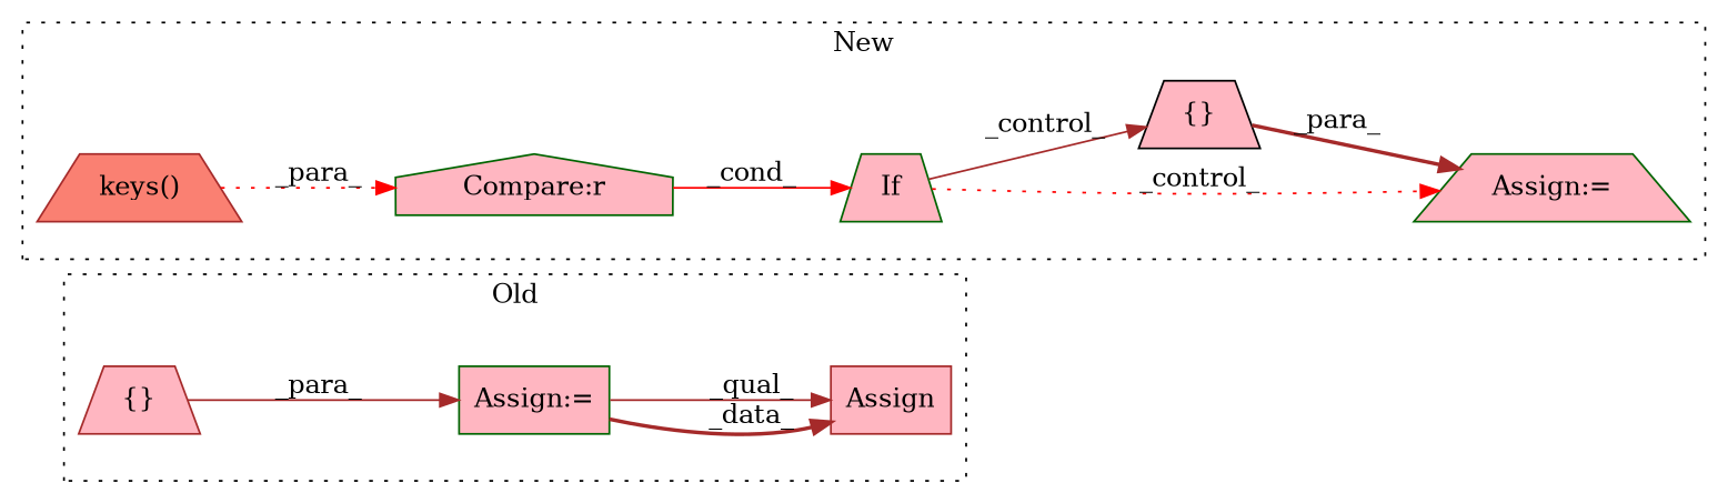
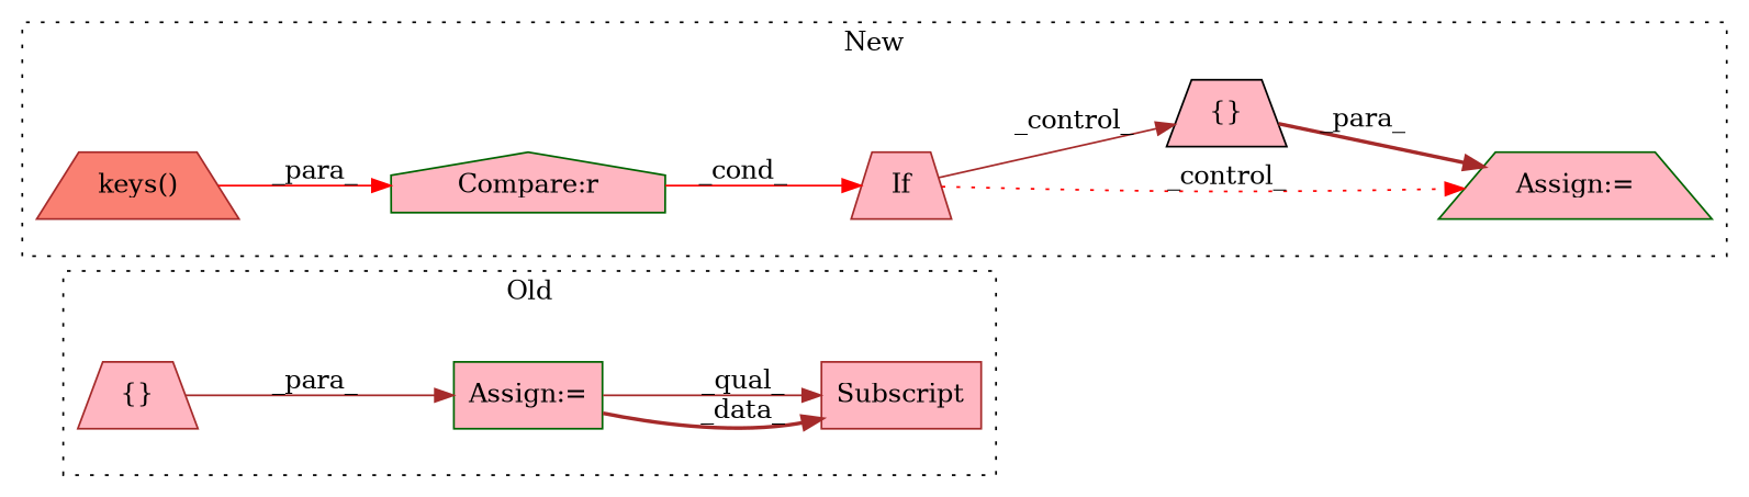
  digraph {
    rankdir=LR
    node [a=95 color=brown fillcolor=lightpink l=3 shape=trapezium style=filled]
    edge [color=brown style=solid]
    n1 [l="18,1" label="{}" s="2267,2284"]
    n2 [a=68 color=darkgreen label="Assign:=" s=2264 shape=box]
-   n3 [a=63 l="34,0" label=Assign s="2700,0" shape=box]
+   n3 [a=63 l="34,0" label=Subscript s="2700,0" shape=box]
    n4 [a=75 fillcolor=salmon l=21 label="keys()" s=2785]
-   n5 [a=96 color=darkgreen label=If s=2766]
+   n5 [a=96 label=If s=2766]
    n6 [a=40 color=darkgreen l=37 label="Compare:r" s=2769 shape=house]
    n7 [a=68 color=darkgreen label="Assign:=" s=2931]
    n8 [color=black l="46,1" label="{}" s="2934,2979"]
    subgraph cluster_1 {
      label=Old
      style=dotted
      n1
      n2
      n3
    }
    subgraph cluster_2 {
      label=New
      style=dotted
      n4
      n5
      n6
      n7
      n8
    }
    n1 -> n2 [label=_para_]
    n2 -> n3 [label=_data_ style=bold]
    n2 -> n3 [label=_qual_]
-   n4 -> n6 [color=red label=_para_ style=dotted]
+   n4 -> n6 [color=red label=_para_]
    n5 -> n7 [color=red label=_control_ style=dotted]
    n5 -> n8 [label=_control_]
    n6 -> n5 [color=red label=_cond_]
    n8 -> n7 [label=_para_ style=bold]
  }
